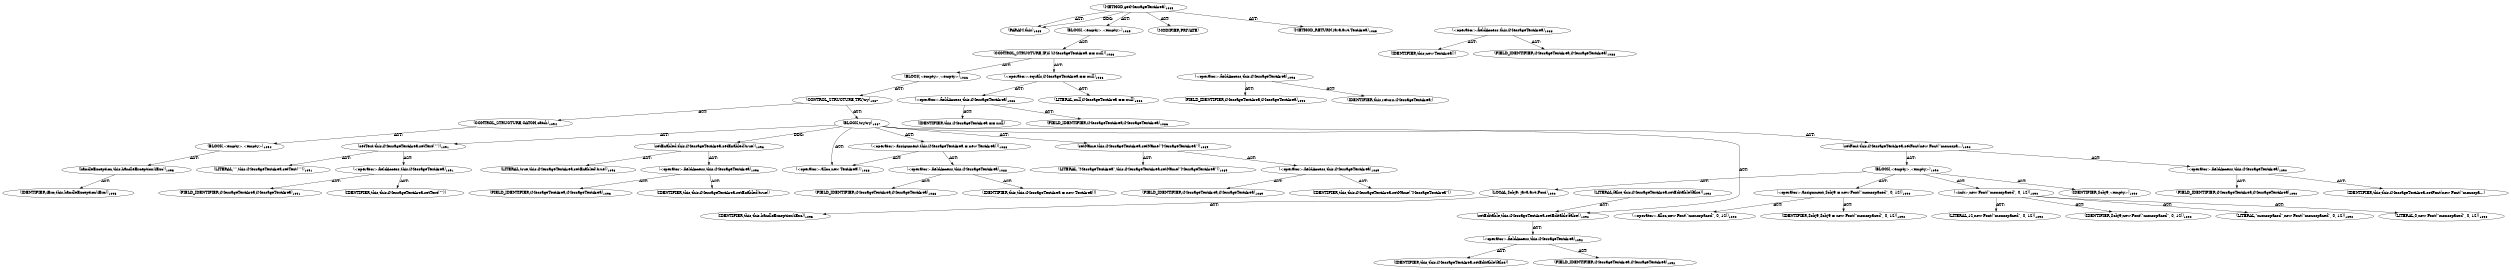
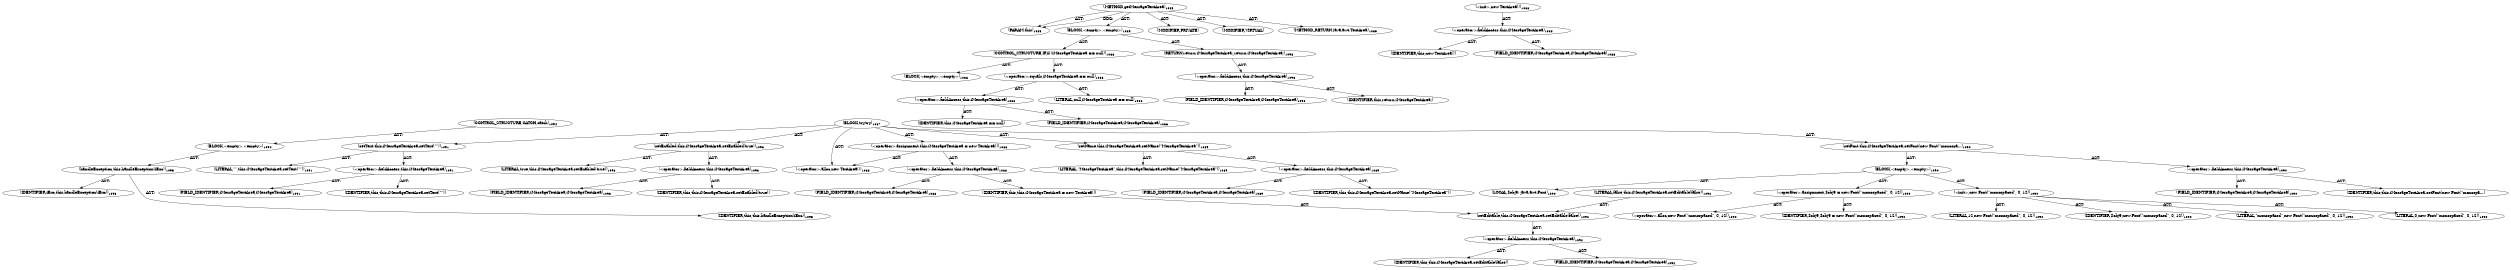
  digraph {
    n1 [label=<(METHOD,getMessageTextArea)<SUB>1085</SUB>>]
    n2 [label=<(PARAM,this)<SUB>1085</SUB>>]
    n3 [label=<(BLOCK,&lt;empty&gt;,&lt;empty&gt;)<SUB>1085</SUB>>]
    n4 [label=<(MODIFIER,PRIVATE)>]
+   n5 [label=<(MODIFIER,VIRTUAL)>]
    n6 [label=<(METHOD_RETURN,java.awt.TextArea)<SUB>1085</SUB>>]
    n7 [label=<(CONTROL_STRUCTURE,IF,if (iMessageTextArea == null))<SUB>1086</SUB>>]
+   n8 [label=<(RETURN,return iMessageTextArea;,return iMessageTextArea;)<SUB>1098</SUB>>]
    n9 [label=<(&lt;operator&gt;.equals,iMessageTextArea == null)<SUB>1086</SUB>>]
    n10 [label=<(BLOCK,&lt;empty&gt;,&lt;empty&gt;)<SUB>1086</SUB>>]
    n11 [label=<(&lt;operator&gt;.fieldAccess,this.iMessageTextArea)<SUB>1098</SUB>>]
    n12 [label=<(&lt;operator&gt;.fieldAccess,this.iMessageTextArea)<SUB>1086</SUB>>]
    n13 [label=<(LITERAL,null,iMessageTextArea == null)<SUB>1086</SUB>>]
-   n14 [label=<(CONTROL_STRUCTURE,TRY,try)<SUB>1087</SUB>>]
    n15 [label=<(IDENTIFIER,this,iMessageTextArea == null)>]
    n16 [label=<(FIELD_IDENTIFIER,iMessageTextArea,iMessageTextArea)<SUB>1086</SUB>>]
    n17 [label=<(BLOCK,try,try)<SUB>1087</SUB>>]
    n18 [label=<(CONTROL_STRUCTURE,CATCH,catch)<SUB>1094</SUB>>]
    n19 [label=<(&lt;operator&gt;.assignment,this.iMessageTextArea = new TextArea())<SUB>1088</SUB>>]
    n20 [label=<(setName,this.iMessageTextArea.setName(&quot;MessageTextArea&quot;))<SUB>1089</SUB>>]
    n21 [label=<(setFont,this.iMessageTextArea.setFont(new Font(&quot;monospa...)<SUB>1090</SUB>>]
    n22 [label=<(setText,this.iMessageTextArea.setText(&quot;&quot;))<SUB>1091</SUB>>]
    n23 [label=<(setEditable,this.iMessageTextArea.setEditable(false))<SUB>1092</SUB>>]
    n24 [label=<(setEnabled,this.iMessageTextArea.setEnabled(true))<SUB>1093</SUB>>]
    n25 [label=<(&lt;operator&gt;.alloc,new TextArea())<SUB>1088</SUB>>]
    n26 [label=<(BLOCK,&lt;empty&gt;,&lt;empty&gt;)<SUB>1094</SUB>>]
    n27 [label=<(&lt;operator&gt;.fieldAccess,this.iMessageTextArea)<SUB>1088</SUB>>]
+   n28 [label=<(&lt;init&gt;,new TextArea())<SUB>1088</SUB>>]
    n29 [label=<(&lt;operator&gt;.fieldAccess,this.iMessageTextArea)<SUB>1088</SUB>>]
    n30 [label=<(&lt;operator&gt;.fieldAccess,this.iMessageTextArea)<SUB>1089</SUB>>]
    n31 [label=<(LITERAL,&quot;MessageTextArea&quot;,this.iMessageTextArea.setName(&quot;MessageTextArea&quot;))<SUB>1089</SUB>>]
    n32 [label=<(&lt;operator&gt;.fieldAccess,this.iMessageTextArea)<SUB>1090</SUB>>]
    n33 [label=<(BLOCK,&lt;empty&gt;,&lt;empty&gt;)<SUB>1090</SUB>>]
    n34 [label=<(&lt;operator&gt;.fieldAccess,this.iMessageTextArea)<SUB>1091</SUB>>]
    n35 [label=<(LITERAL,&quot;&quot;,this.iMessageTextArea.setText(&quot;&quot;))<SUB>1091</SUB>>]
    n36 [label=<(&lt;operator&gt;.fieldAccess,this.iMessageTextArea)<SUB>1092</SUB>>]
    n37 [label=<(&lt;operator&gt;.fieldAccess,this.iMessageTextArea)<SUB>1093</SUB>>]
    n38 [label=<(LITERAL,true,this.iMessageTextArea.setEnabled(true))<SUB>1093</SUB>>]
    n39 [label=<(IDENTIFIER,this,this.iMessageTextArea = new TextArea())>]
    n40 [label=<(FIELD_IDENTIFIER,iMessageTextArea,iMessageTextArea)<SUB>1088</SUB>>]
    n41 [label=<(IDENTIFIER,this,new TextArea())>]
    n42 [label=<(FIELD_IDENTIFIER,iMessageTextArea,iMessageTextArea)<SUB>1088</SUB>>]
    n43 [label=<(IDENTIFIER,this,this.iMessageTextArea.setName(&quot;MessageTextArea&quot;))>]
    n44 [label=<(FIELD_IDENTIFIER,iMessageTextArea,iMessageTextArea)<SUB>1089</SUB>>]
    n45 [label=<(IDENTIFIER,this,this.iMessageTextArea.setFont(new Font(&quot;monospa...)>]
    n46 [label=<(FIELD_IDENTIFIER,iMessageTextArea,iMessageTextArea)<SUB>1090</SUB>>]
    n47 [label=<(LOCAL,$obj9: java.awt.Font)<SUB>1090</SUB>>]
    n48 [label=<(&lt;operator&gt;.assignment,$obj9 = new Font(&quot;monospaced&quot;, 0, 12))<SUB>1090</SUB>>]
    n49 [label=<(&lt;init&gt;,new Font(&quot;monospaced&quot;, 0, 12))<SUB>1090</SUB>>]
-   n50 [label=<(IDENTIFIER,$obj9,&lt;empty&gt;)<SUB>1090</SUB>>]
    n51 [label=<(IDENTIFIER,$obj9,$obj9 = new Font(&quot;monospaced&quot;, 0, 12))<SUB>1090</SUB>>]
    n52 [label=<(&lt;operator&gt;.alloc,new Font(&quot;monospaced&quot;, 0, 12))<SUB>1090</SUB>>]
    n53 [label=<(IDENTIFIER,$obj9,new Font(&quot;monospaced&quot;, 0, 12))<SUB>1090</SUB>>]
    n54 [label=<(LITERAL,&quot;monospaced&quot;,new Font(&quot;monospaced&quot;, 0, 12))<SUB>1090</SUB>>]
    n55 [label=<(LITERAL,0,new Font(&quot;monospaced&quot;, 0, 12))<SUB>1090</SUB>>]
    n56 [label=<(LITERAL,12,new Font(&quot;monospaced&quot;, 0, 12))<SUB>1090</SUB>>]
    n57 [label=<(IDENTIFIER,this,this.iMessageTextArea.setText(&quot;&quot;))>]
    n58 [label=<(FIELD_IDENTIFIER,iMessageTextArea,iMessageTextArea)<SUB>1091</SUB>>]
    n59 [label=<(IDENTIFIER,this,this.iMessageTextArea.setEditable(false))>]
    n60 [label=<(FIELD_IDENTIFIER,iMessageTextArea,iMessageTextArea)<SUB>1092</SUB>>]
    n61 [label=<(LITERAL,false,this.iMessageTextArea.setEditable(false))<SUB>1092</SUB>>]
    n62 [label=<(IDENTIFIER,this,this.iMessageTextArea.setEnabled(true))>]
    n63 [label=<(FIELD_IDENTIFIER,iMessageTextArea,iMessageTextArea)<SUB>1093</SUB>>]
    n64 [label=<(handleException,this.handleException(iExc))<SUB>1095</SUB>>]
    n65 [label=<(IDENTIFIER,this,this.handleException(iExc))<SUB>1095</SUB>>]
    n66 [label=<(IDENTIFIER,iExc,this.handleException(iExc))<SUB>1095</SUB>>]
    n67 [label=<(IDENTIFIER,this,return iMessageTextArea;)>]
    n68 [label=<(FIELD_IDENTIFIER,iMessageTextArea,iMessageTextArea)<SUB>1098</SUB>>]
    n1 -> n2 [label="AST: "]
    n1 -> n2 [label="DDG: "]
    n1 -> n3 [label="AST: "]
    n1 -> n4 [label="AST: "]
+   n1 -> n5 [label="AST: "]
    n1 -> n6 [label="AST: "]
    n3 -> n7 [label="AST: "]
+   n3 -> n8 [label="AST: "]
    n7 -> n9 [label="AST: "]
    n7 -> n10 [label="AST: "]
+   n8 -> n11 [label="AST: "]
    n9 -> n12 [label="AST: "]
    n9 -> n13 [label="AST: "]
-   n10 -> n14 [label="AST: "]
    n11 -> n67 [label="AST: "]
    n11 -> n68 [label="AST: "]
    n12 -> n15 [label="AST: "]
    n12 -> n16 [label="AST: "]
-   n14 -> n17 [label="AST: "]
-   n14 -> n18 [label="AST: "]
    n17 -> n19 [label="AST: "]
    n17 -> n20 [label="AST: "]
    n17 -> n21 [label="AST: "]
    n17 -> n22 [label="AST: "]
-   n17 -> n23 [label="AST: "]
-   n17 -> n24 [label="DDG: "]
+   n39 -> n23 [label="AST: "]
+   n17 -> n24 [label="AST: "]
    n17 -> n25 [label="AST: "]
    n18 -> n26 [label="AST: "]
    n19 -> n25 [label="AST: "]
    n19 -> n27 [label="AST: "]
    n20 -> n30 [label="AST: "]
    n20 -> n31 [label="AST: "]
    n21 -> n32 [label="AST: "]
    n21 -> n33 [label="AST: "]
    n22 -> n34 [label="AST: "]
    n22 -> n35 [label="AST: "]
    n23 -> n36 [label="AST: "]
    n24 -> n37 [label="AST: "]
    n24 -> n38 [label="AST: "]
    n26 -> n64 [label="AST: "]
    n27 -> n39 [label="AST: "]
    n27 -> n40 [label="AST: "]
+   n28 -> n29 [label="AST: "]
    n29 -> n41 [label="AST: "]
    n29 -> n42 [label="AST: "]
    n30 -> n43 [label="AST: "]
    n30 -> n44 [label="AST: "]
    n32 -> n45 [label="AST: "]
    n32 -> n46 [label="AST: "]
    n33 -> n47 [label="AST: "]
    n33 -> n48 [label="AST: "]
    n33 -> n49 [label="AST: "]
-   n33 -> n50 [label="AST: "]
    n34 -> n57 [label="AST: "]
    n34 -> n58 [label="AST: "]
    n36 -> n59 [label="AST: "]
    n36 -> n60 [label="AST: "]
    n37 -> n62 [label="AST: "]
    n37 -> n63 [label="AST: "]
    n48 -> n51 [label="AST: "]
    n48 -> n52 [label="AST: "]
    n49 -> n53 [label="AST: "]
    n49 -> n54 [label="AST: "]
    n49 -> n55 [label="AST: "]
    n49 -> n56 [label="AST: "]
    n61 -> n23 [label="AST: "]
-   n47 -> n65 [label="AST: "]
+   n64 -> n65 [label="AST: "]
    n64 -> n66 [label="AST: "]
  }
